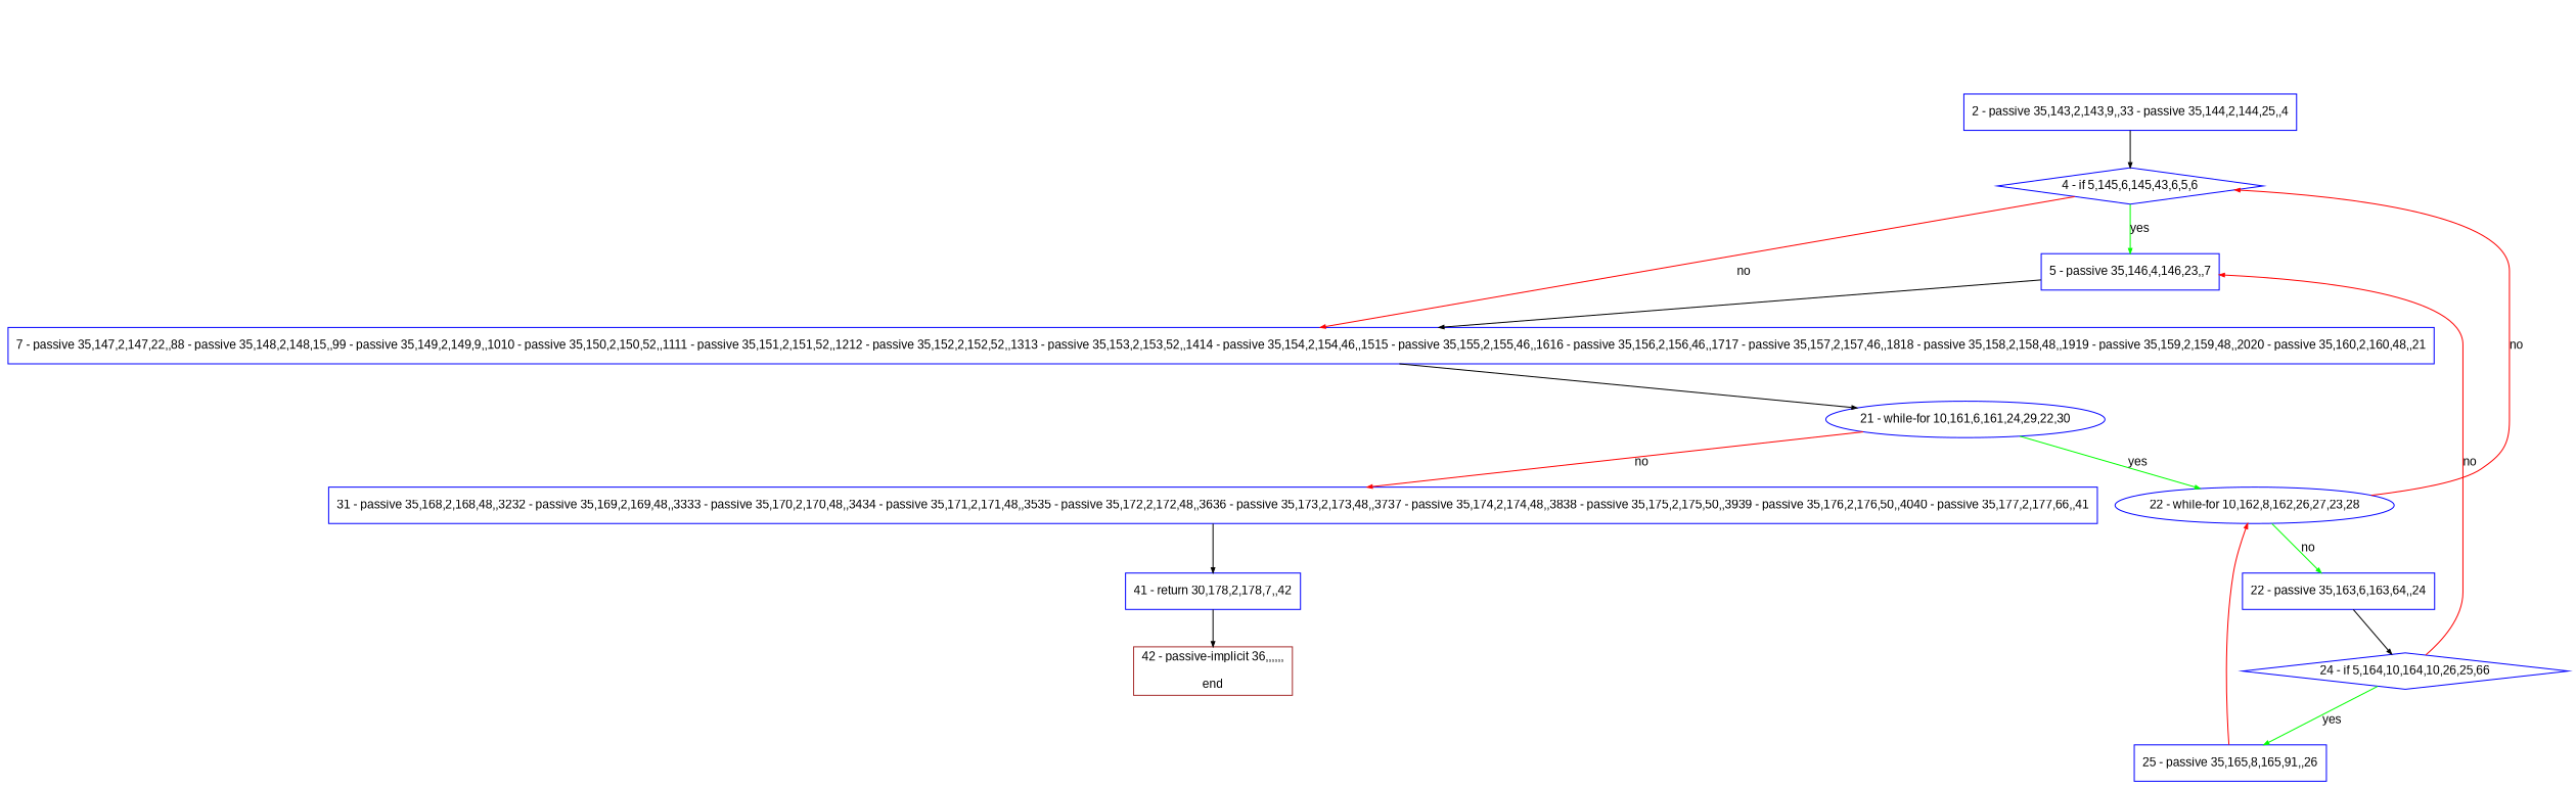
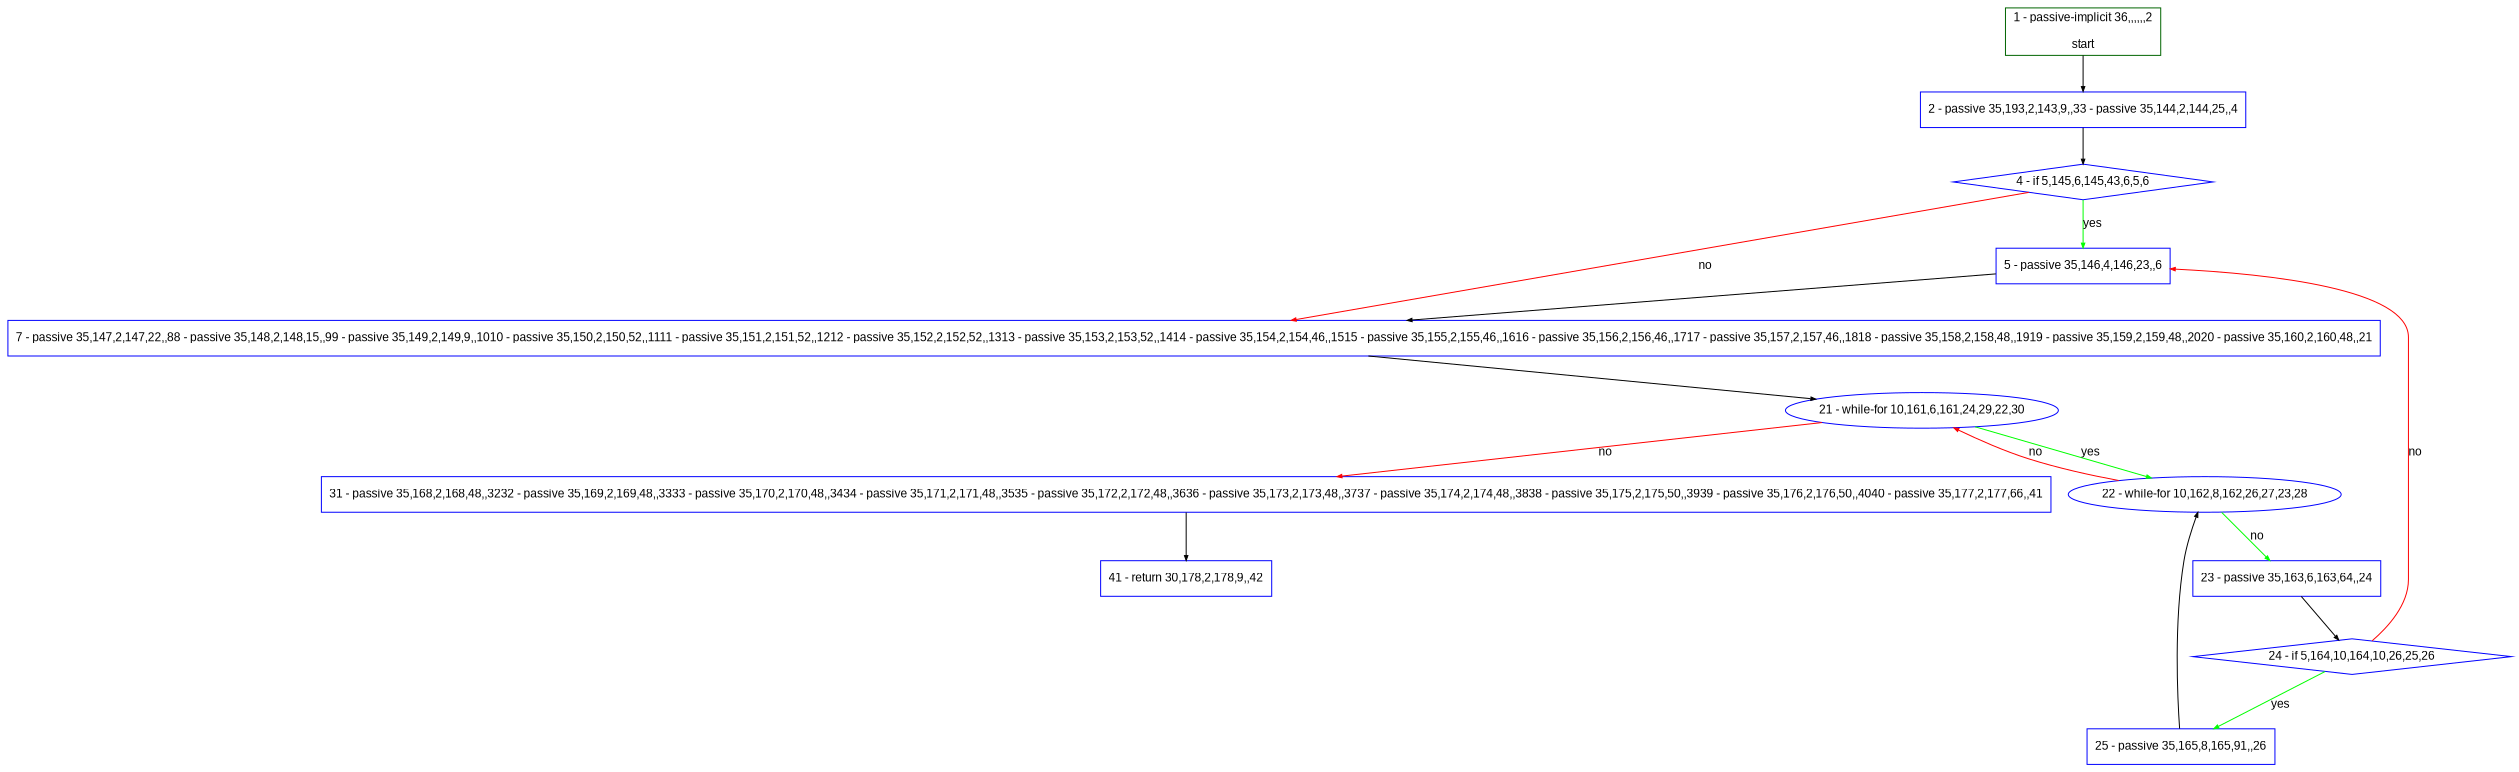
  digraph {
    bgcolor=white
    compound=true
    fillcolor="#FFFFCC"
    fontname=Arial
    fontsize=12
    pack=true
    packmode=clust
    style="rounded,filled"
    node [color="#0000ff" compound=true fillcolor="#ffffff" fixedsize=false fontname=Arial fontsize=12 node_initialized=no shape=box style=filled]
    edge [arrowhead=normal arrowsize=0.5 arrowtail=none color="#000000" compound=true dir=forward fontcolor=black fontname=Arial fontsize=12]
-   n1 [label="2 - passive 35,143,2,143,9,,33 - passive 35,144,2,144,25,,4"]
+   n1 [label="2 - passive 35,193,2,143,9,,33 - passive 35,144,2,144,25,,4"]
    n2 [label="4 - if 5,145,6,145,43,6,5,6" shape=diamond]
-   n3 [label="5 - passive 35,146,4,146,23,,7"]
+   n3 [label="5 - passive 35,146,4,146,23,,6"]
    n4 [label="7 - passive 35,147,2,147,22,,88 - passive 35,148,2,148,15,,99 - passive 35,149,2,149,9,,1010 - passive 35,150,2,150,52,,1111 - passive 35,151,2,151,52,,1212 - passive 35,152,2,152,52,,1313 - passive 35,153,2,153,52,,1414 - passive 35,154,2,154,46,,1515 - passive 35,155,2,155,46,,1616 - passive 35,156,2,156,46,,1717 - passive 35,157,2,157,46,,1818 - passive 35,158,2,158,48,,1919 - passive 35,159,2,159,48,,2020 - passive 35,160,2,160,48,,21"]
+   n5 [color="#006400" label="1 - passive-implicit 36,,,,,,2\n\nstart"]
    n6 [label="21 - while-for 10,161,6,161,24,29,22,30" shape=oval]
    n7 [label="22 - while-for 10,162,8,162,26,27,23,28" shape=oval]
    n8 [label="31 - passive 35,168,2,168,48,,3232 - passive 35,169,2,169,48,,3333 - passive 35,170,2,170,48,,3434 - passive 35,171,2,171,48,,3535 - passive 35,172,2,172,48,,3636 - passive 35,173,2,173,48,,3737 - passive 35,174,2,174,48,,3838 - passive 35,175,2,175,50,,3939 - passive 35,176,2,176,50,,4040 - passive 35,177,2,177,66,,41"]
-   n9 [label="22 - passive 35,163,6,163,64,,24"]
-   n10 [label="41 - return 30,178,2,178,7,,42"]
-   n11 [label="24 - if 5,164,10,164,10,26,25,66" shape=diamond]
-   n12 [color="#a52a2a" label="42 - passive-implicit 36,,,,,,\n\nend"]
+   n9 [label="23 - passive 35,163,6,163,64,,24"]
+   n10 [label="41 - return 30,178,2,178,9,,42"]
+   n11 [label="24 - if 5,164,10,164,10,26,25,26" shape=diamond]
    n13 [label="25 - passive 35,165,8,165,91,,26"]
    n1 -> n2
    n2 -> n3 [color="#00ff00" label=yes]
    n2 -> n4 [color="#ff0000" label=no]
    n3 -> n4
    n4 -> n6
+   n5 -> n1
    n6 -> n7 [color="#00ff00" label=yes]
    n6 -> n8 [color="#ff0000" label=no]
-   n7 -> n2 [color="#ff0000" label=no]
+   n7 -> n6 [color="#ff0000" label=no]
    n7 -> n9 [color="#00ff00" label=no]
    n8 -> n10
    n9 -> n11
-   n10 -> n12
    n11 -> n3 [color="#ff0000" label=no]
    n11 -> n13 [color="#00ff00" label=yes]
-   n13 -> n7 [color="#ff0000"]
+   n13 -> n7
  }
